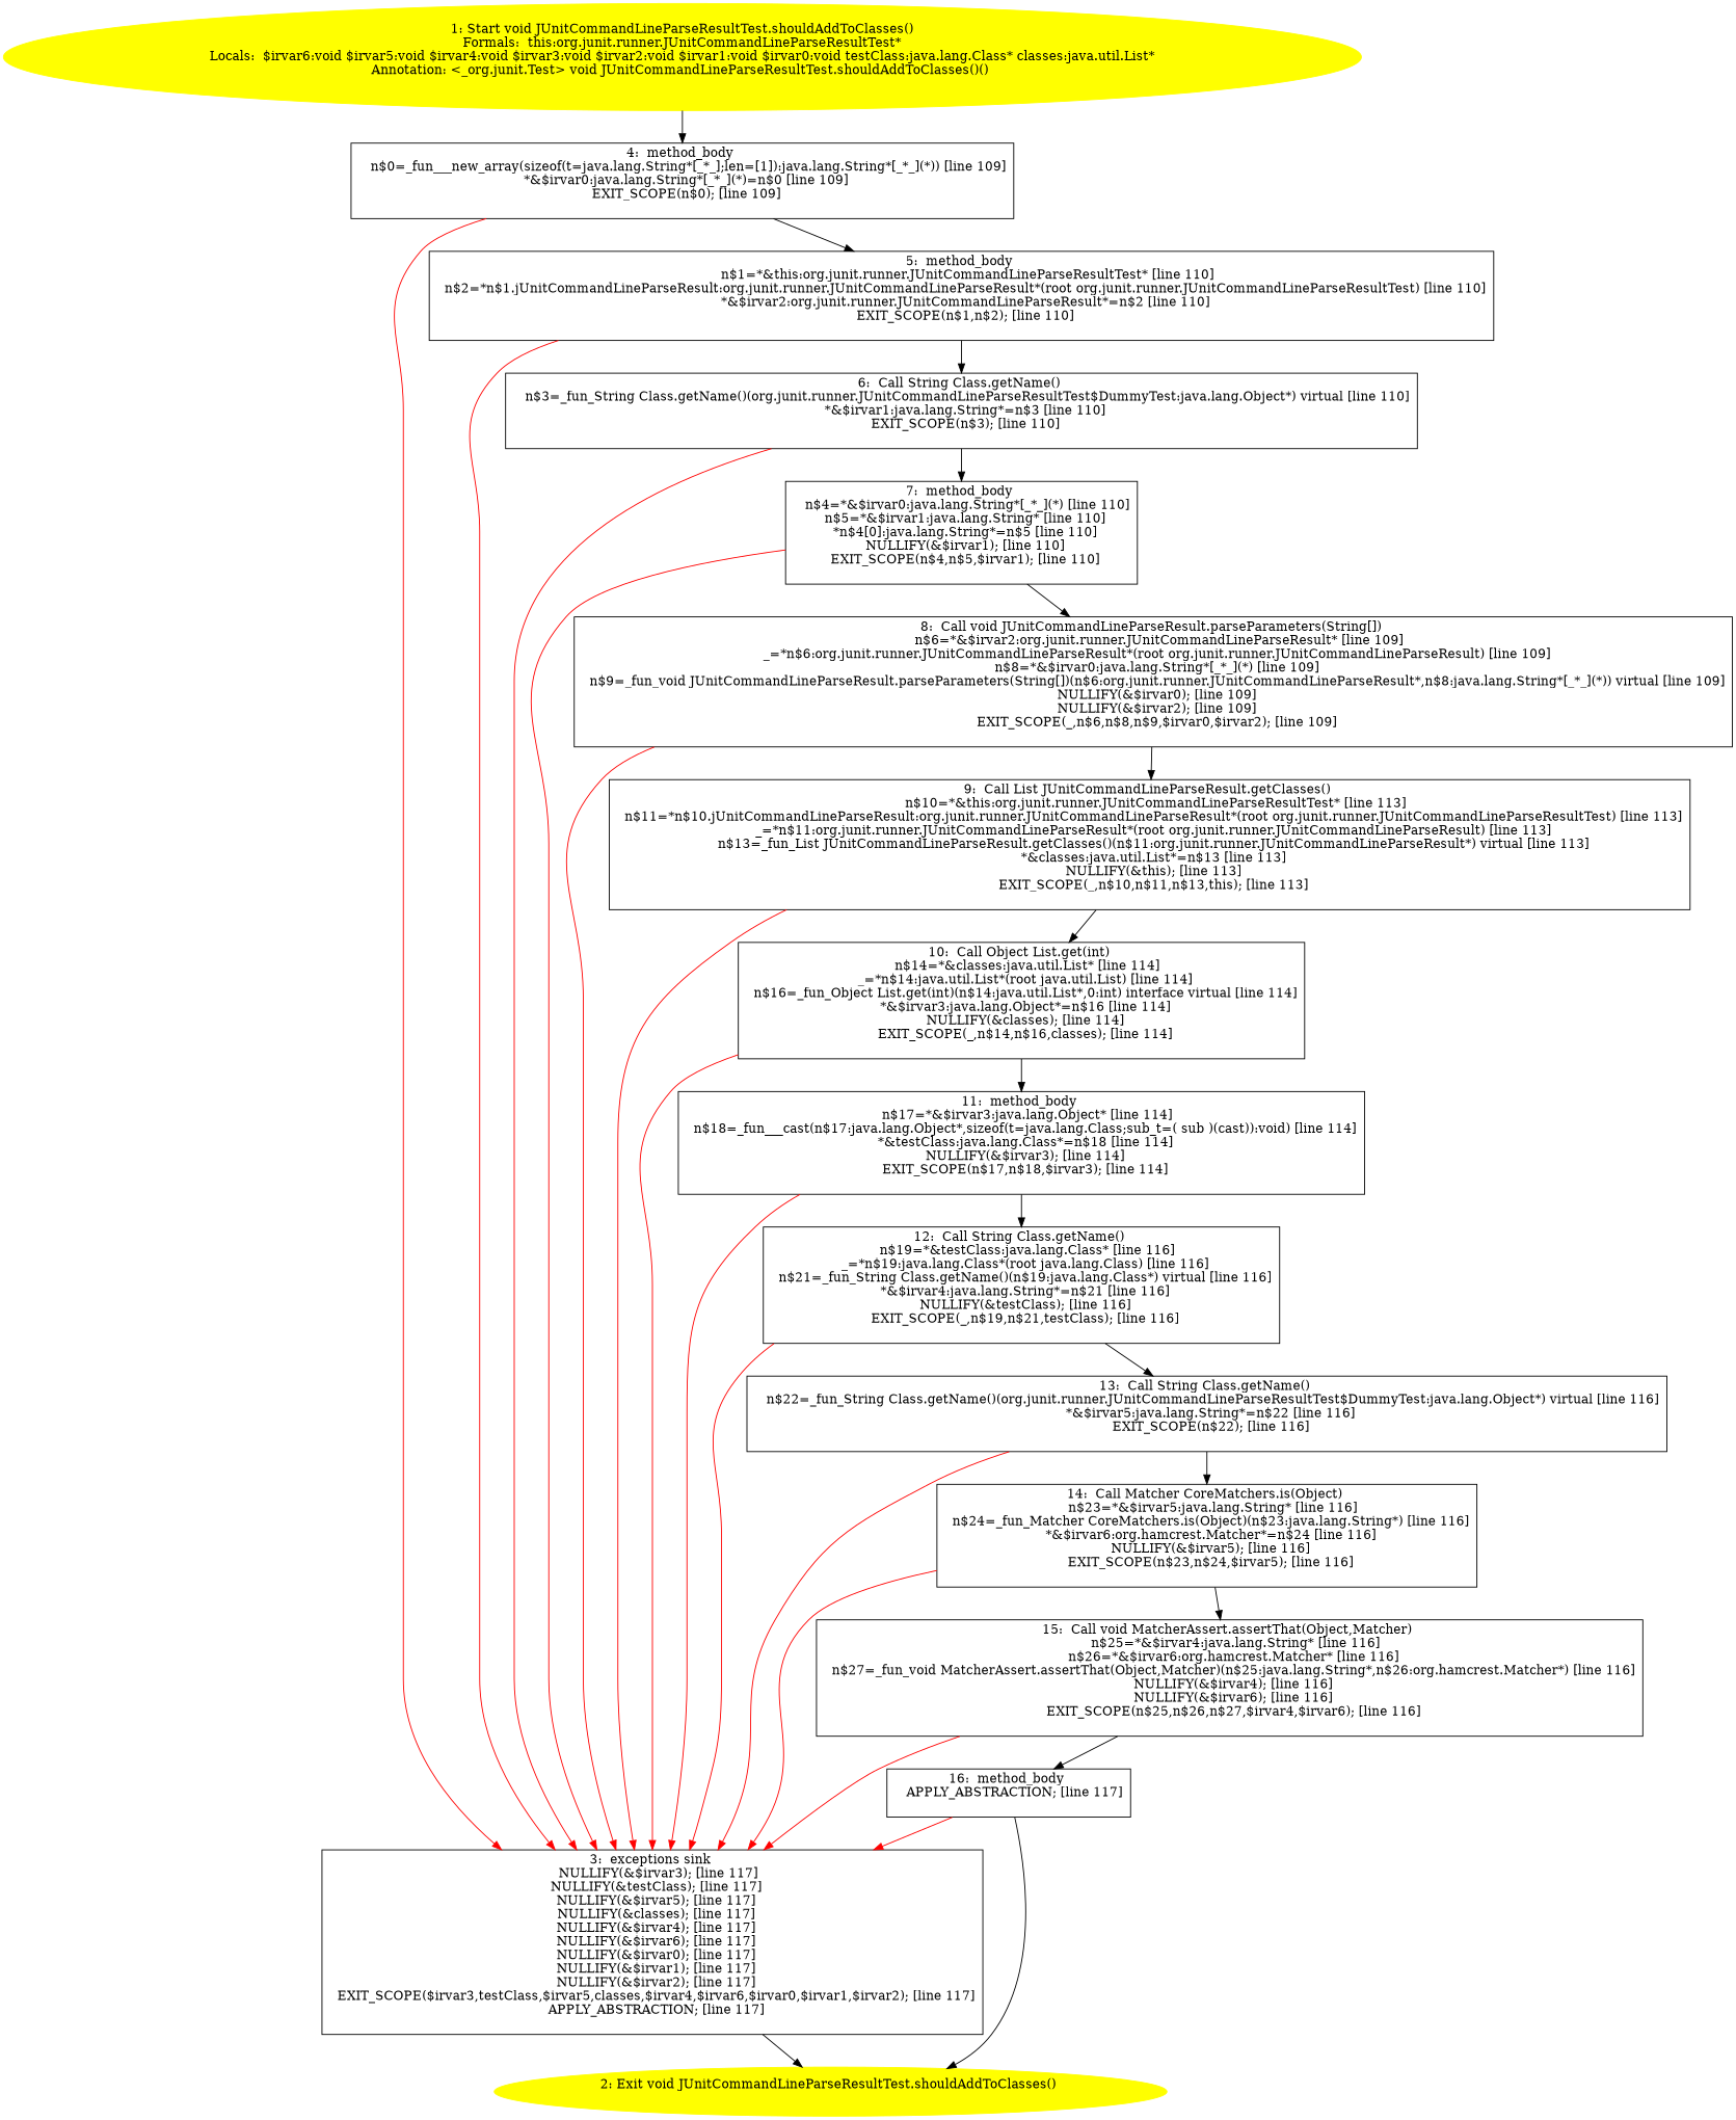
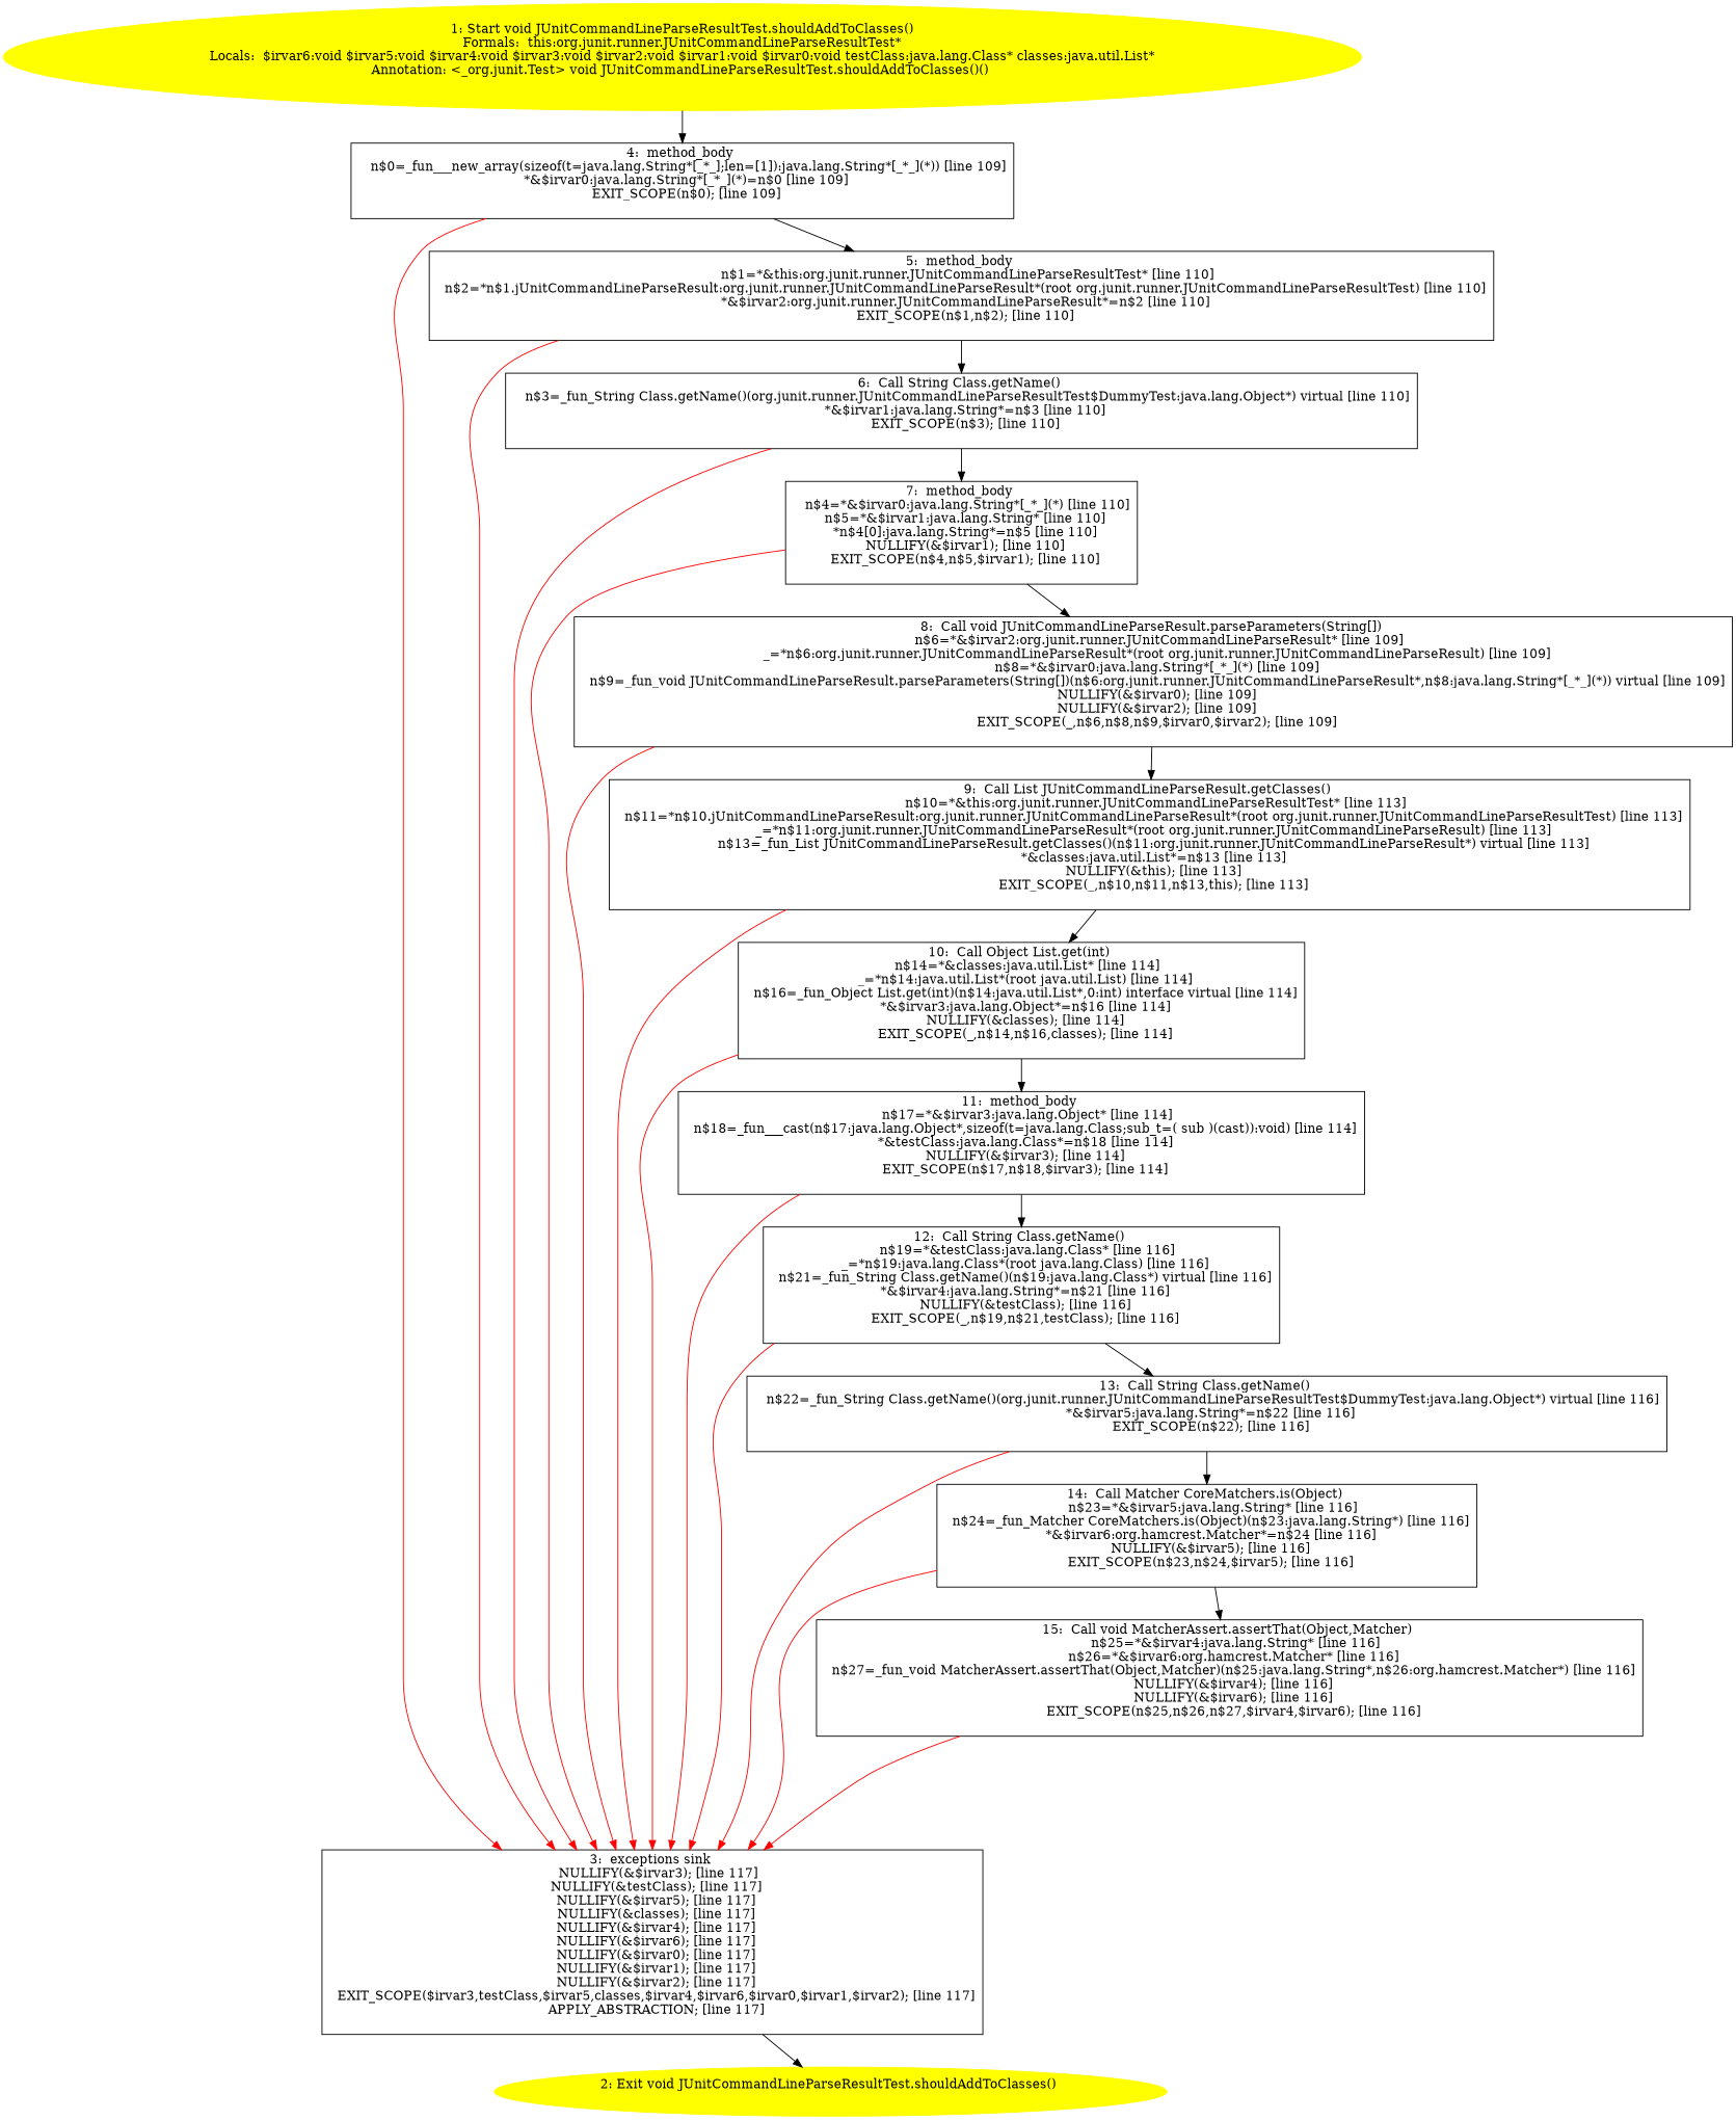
  digraph {
    node [shape=box]
    n1 [color=yellow label="1: Start void JUnitCommandLineParseResultTest.shouldAddToClasses()\nFormals:  this:org.junit.runner.JUnitCommandLineParseResultTest*\nLocals:  $irvar6:void $irvar5:void $irvar4:void $irvar3:void $irvar2:void $irvar1:void $irvar0:void testClass:java.lang.Class* classes:java.util.List*\nAnnotation: <_org.junit.Test> void JUnitCommandLineParseResultTest.shouldAddToClasses()() \n  " style=filled shape=""]
    n2 [label="4:  method_body \n   n$0=_fun___new_array(sizeof(t=java.lang.String*[_*_];len=[1]):java.lang.String*[_*_](*)) [line 109]\n  *&$irvar0:java.lang.String*[_*_](*)=n$0 [line 109]\n  EXIT_SCOPE(n$0); [line 109]\n "]
    n3 [label="3:  exceptions sink \n   NULLIFY(&$irvar3); [line 117]\n  NULLIFY(&testClass); [line 117]\n  NULLIFY(&$irvar5); [line 117]\n  NULLIFY(&classes); [line 117]\n  NULLIFY(&$irvar4); [line 117]\n  NULLIFY(&$irvar6); [line 117]\n  NULLIFY(&$irvar0); [line 117]\n  NULLIFY(&$irvar1); [line 117]\n  NULLIFY(&$irvar2); [line 117]\n  EXIT_SCOPE($irvar3,testClass,$irvar5,classes,$irvar4,$irvar6,$irvar0,$irvar1,$irvar2); [line 117]\n  APPLY_ABSTRACTION; [line 117]\n "]
    n4 [label="5:  method_body \n   n$1=*&this:org.junit.runner.JUnitCommandLineParseResultTest* [line 110]\n  n$2=*n$1.jUnitCommandLineParseResult:org.junit.runner.JUnitCommandLineParseResult*(root org.junit.runner.JUnitCommandLineParseResultTest) [line 110]\n  *&$irvar2:org.junit.runner.JUnitCommandLineParseResult*=n$2 [line 110]\n  EXIT_SCOPE(n$1,n$2); [line 110]\n "]
    n5 [color=yellow label="2: Exit void JUnitCommandLineParseResultTest.shouldAddToClasses() \n  " style=filled shape=""]
    n6 [label="6:  Call String Class.getName() \n   n$3=_fun_String Class.getName()(org.junit.runner.JUnitCommandLineParseResultTest$DummyTest:java.lang.Object*) virtual [line 110]\n  *&$irvar1:java.lang.String*=n$3 [line 110]\n  EXIT_SCOPE(n$3); [line 110]\n "]
    n7 [label="7:  method_body \n   n$4=*&$irvar0:java.lang.String*[_*_](*) [line 110]\n  n$5=*&$irvar1:java.lang.String* [line 110]\n  *n$4[0]:java.lang.String*=n$5 [line 110]\n  NULLIFY(&$irvar1); [line 110]\n  EXIT_SCOPE(n$4,n$5,$irvar1); [line 110]\n "]
    n8 [label="8:  Call void JUnitCommandLineParseResult.parseParameters(String[]) \n   n$6=*&$irvar2:org.junit.runner.JUnitCommandLineParseResult* [line 109]\n  _=*n$6:org.junit.runner.JUnitCommandLineParseResult*(root org.junit.runner.JUnitCommandLineParseResult) [line 109]\n  n$8=*&$irvar0:java.lang.String*[_*_](*) [line 109]\n  n$9=_fun_void JUnitCommandLineParseResult.parseParameters(String[])(n$6:org.junit.runner.JUnitCommandLineParseResult*,n$8:java.lang.String*[_*_](*)) virtual [line 109]\n  NULLIFY(&$irvar0); [line 109]\n  NULLIFY(&$irvar2); [line 109]\n  EXIT_SCOPE(_,n$6,n$8,n$9,$irvar0,$irvar2); [line 109]\n "]
    n9 [label="9:  Call List JUnitCommandLineParseResult.getClasses() \n   n$10=*&this:org.junit.runner.JUnitCommandLineParseResultTest* [line 113]\n  n$11=*n$10.jUnitCommandLineParseResult:org.junit.runner.JUnitCommandLineParseResult*(root org.junit.runner.JUnitCommandLineParseResultTest) [line 113]\n  _=*n$11:org.junit.runner.JUnitCommandLineParseResult*(root org.junit.runner.JUnitCommandLineParseResult) [line 113]\n  n$13=_fun_List JUnitCommandLineParseResult.getClasses()(n$11:org.junit.runner.JUnitCommandLineParseResult*) virtual [line 113]\n  *&classes:java.util.List*=n$13 [line 113]\n  NULLIFY(&this); [line 113]\n  EXIT_SCOPE(_,n$10,n$11,n$13,this); [line 113]\n "]
    n10 [label="10:  Call Object List.get(int) \n   n$14=*&classes:java.util.List* [line 114]\n  _=*n$14:java.util.List*(root java.util.List) [line 114]\n  n$16=_fun_Object List.get(int)(n$14:java.util.List*,0:int) interface virtual [line 114]\n  *&$irvar3:java.lang.Object*=n$16 [line 114]\n  NULLIFY(&classes); [line 114]\n  EXIT_SCOPE(_,n$14,n$16,classes); [line 114]\n "]
    n11 [label="11:  method_body \n   n$17=*&$irvar3:java.lang.Object* [line 114]\n  n$18=_fun___cast(n$17:java.lang.Object*,sizeof(t=java.lang.Class;sub_t=( sub )(cast)):void) [line 114]\n  *&testClass:java.lang.Class*=n$18 [line 114]\n  NULLIFY(&$irvar3); [line 114]\n  EXIT_SCOPE(n$17,n$18,$irvar3); [line 114]\n "]
    n12 [label="12:  Call String Class.getName() \n   n$19=*&testClass:java.lang.Class* [line 116]\n  _=*n$19:java.lang.Class*(root java.lang.Class) [line 116]\n  n$21=_fun_String Class.getName()(n$19:java.lang.Class*) virtual [line 116]\n  *&$irvar4:java.lang.String*=n$21 [line 116]\n  NULLIFY(&testClass); [line 116]\n  EXIT_SCOPE(_,n$19,n$21,testClass); [line 116]\n "]
    n13 [label="13:  Call String Class.getName() \n   n$22=_fun_String Class.getName()(org.junit.runner.JUnitCommandLineParseResultTest$DummyTest:java.lang.Object*) virtual [line 116]\n  *&$irvar5:java.lang.String*=n$22 [line 116]\n  EXIT_SCOPE(n$22); [line 116]\n "]
    n14 [label="14:  Call Matcher CoreMatchers.is(Object) \n   n$23=*&$irvar5:java.lang.String* [line 116]\n  n$24=_fun_Matcher CoreMatchers.is(Object)(n$23:java.lang.String*) [line 116]\n  *&$irvar6:org.hamcrest.Matcher*=n$24 [line 116]\n  NULLIFY(&$irvar5); [line 116]\n  EXIT_SCOPE(n$23,n$24,$irvar5); [line 116]\n "]
    n15 [label="15:  Call void MatcherAssert.assertThat(Object,Matcher) \n   n$25=*&$irvar4:java.lang.String* [line 116]\n  n$26=*&$irvar6:org.hamcrest.Matcher* [line 116]\n  n$27=_fun_void MatcherAssert.assertThat(Object,Matcher)(n$25:java.lang.String*,n$26:org.hamcrest.Matcher*) [line 116]\n  NULLIFY(&$irvar4); [line 116]\n  NULLIFY(&$irvar6); [line 116]\n  EXIT_SCOPE(n$25,n$26,n$27,$irvar4,$irvar6); [line 116]\n "]
-   n16 [label="16:  method_body \n   APPLY_ABSTRACTION; [line 117]\n "]
    n1 -> n2
    n2 -> n3 [color=red]
    n2 -> n4
    n3 -> n5
    n4 -> n3 [color=red]
    n4 -> n6
    n6 -> n3 [color=red]
    n6 -> n7
    n7 -> n3 [color=red]
    n7 -> n8
    n8 -> n3 [color=red]
    n8 -> n9
    n9 -> n3 [color=red]
    n9 -> n10
    n10 -> n3 [color=red]
    n10 -> n11
    n11 -> n3 [color=red]
    n11 -> n12
    n12 -> n3 [color=red]
    n12 -> n13
    n13 -> n3 [color=red]
    n13 -> n14
    n14 -> n3 [color=red]
    n14 -> n15
    n15 -> n3 [color=red]
-   n15 -> n16
-   n16 -> n3 [color=red]
-   n16 -> n5
  }
